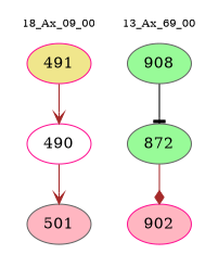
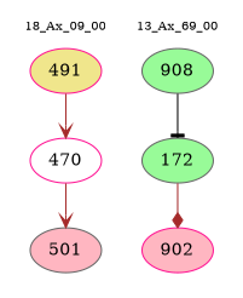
  digraph {
    node [color=deeppink fillcolor=lightpink style=filled]
    edge [arrowhead=vee color=brown]
    n1 [fillcolor=khaki label=491]
-   n2 [fillcolor=white label=490]
+   n2 [fillcolor=white label=470]
    n3 [color=gray40 label=501]
    n4 [color=gray40 fillcolor=palegreen label=908]
-   n5 [color=gray40 fillcolor=palegreen label=872]
+   n5 [color=gray40 fillcolor=palegreen label=172]
    n6 [label=902]
    subgraph cluster_1 {
      color=white
      fontsize=10
      label="18_Ax_09_00"
      n1
      n2
      n3
    }
    subgraph cluster_2 {
      color=white
      fontsize=10
      label="13_Ax_69_00"
      n4
      n5
      n6
    }
    n1 -> n2
    n2 -> n3
    n4 -> n5 [arrowhead=tee color=black]
    n5 -> n6 [arrowhead=diamond]
  }
